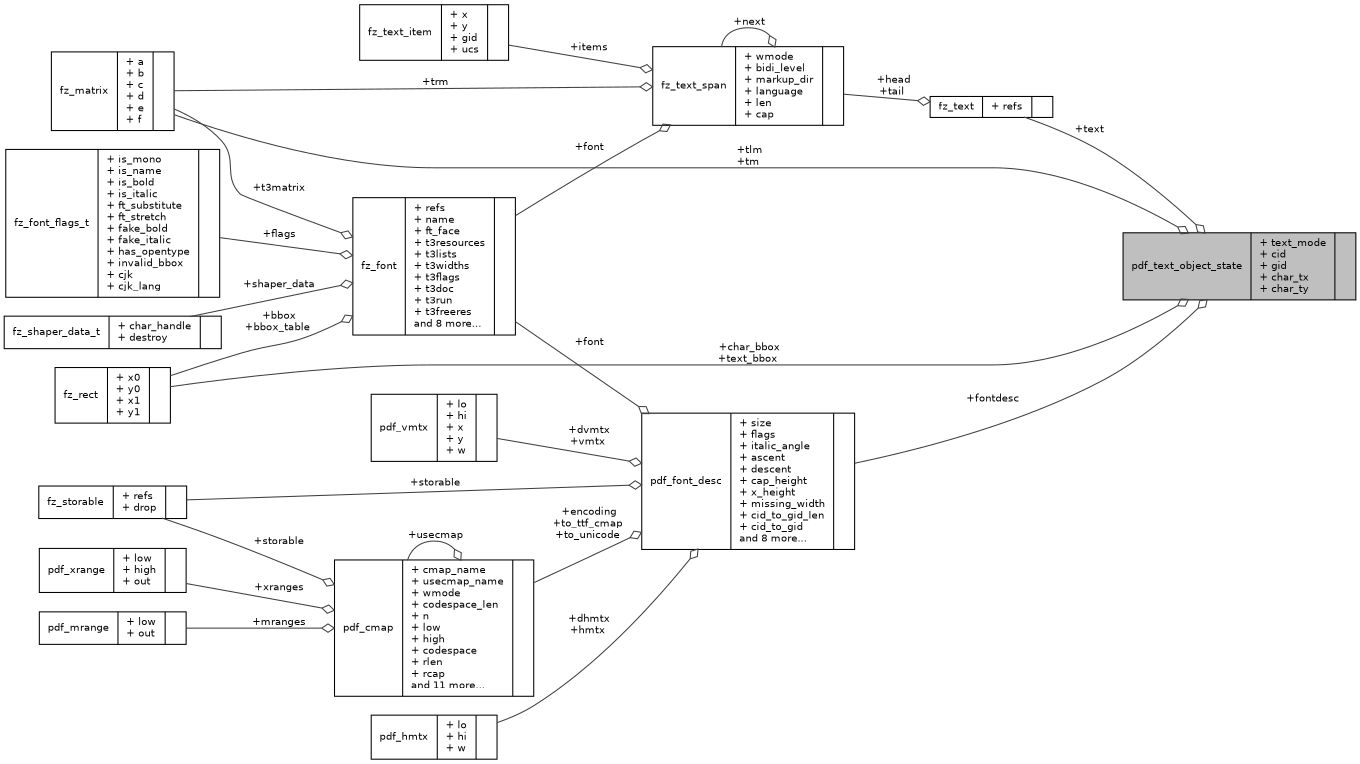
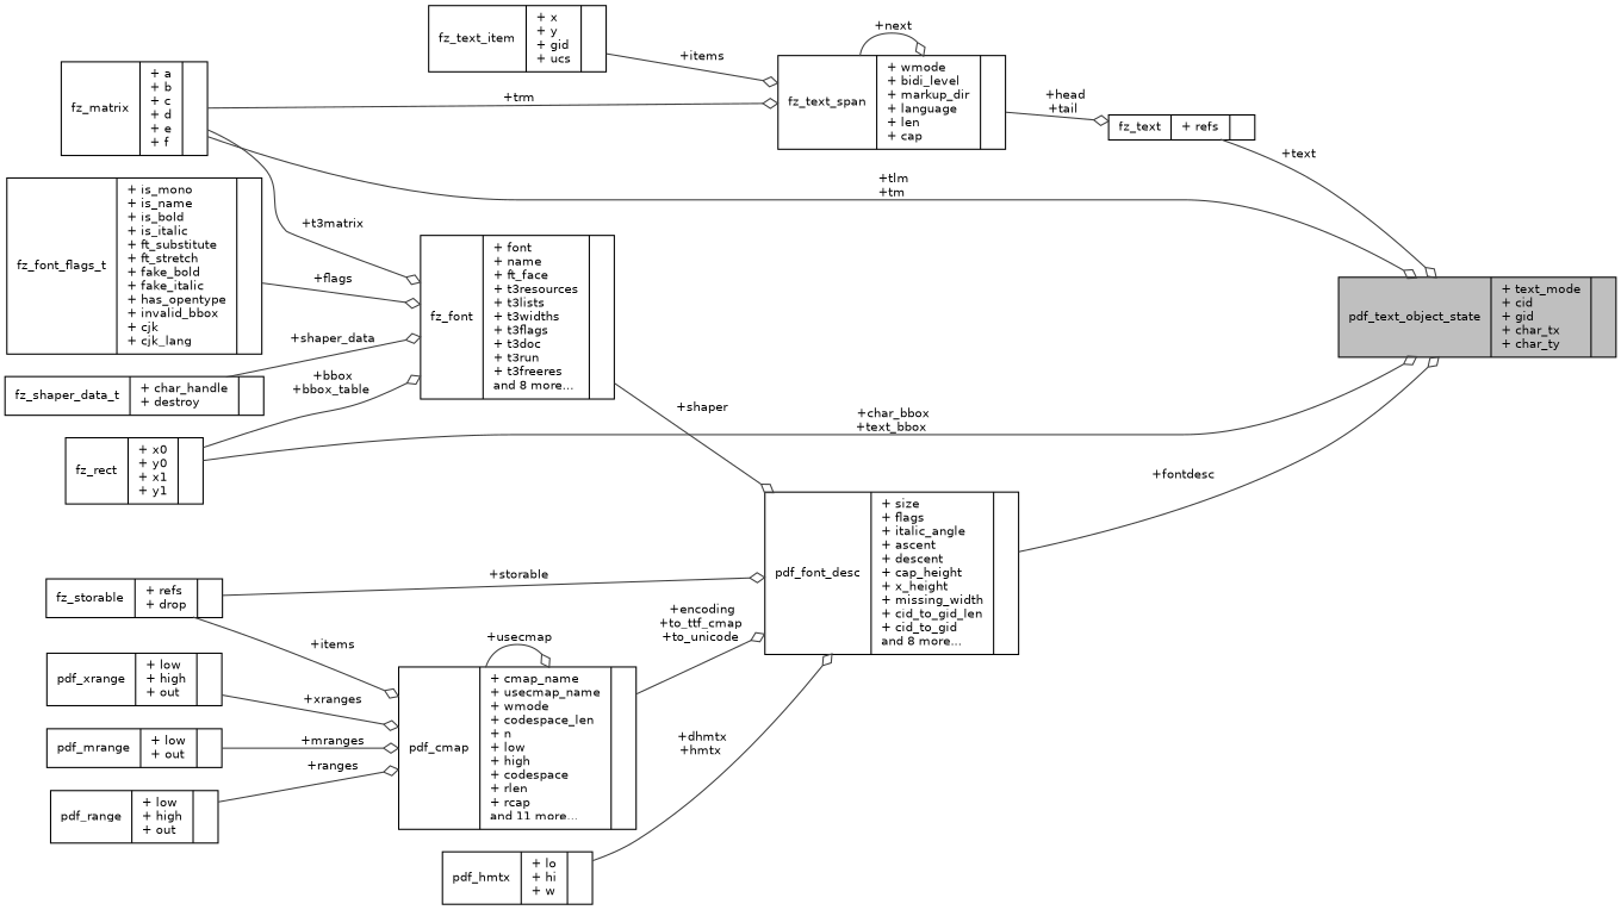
  digraph {
    rankdir=LR
    node [color=black fillcolor=white fontname=Helvetica fontsize=10 shape=record style=filled]
    edge [arrowhead=odiamond color=grey25 fontname=Helvetica fontsize=10 labelfontname=Helvetica labelfontsize=10 style=solid]
    n1 [fillcolor=grey75 fontcolor=black height=0.2 label="{pdf_text_object_state\n|+ text_mode\l+ cid\l+ gid\l+ char_tx\l+ char_ty\l|}" width=0.4]
    n2 [height=0.2 label="{fz_text\n|+ refs\l|}" width=0.4]
    n3 [height=0.2 label="{fz_text_span\n|+ wmode\l+ bidi_level\l+ markup_dir\l+ language\l+ len\l+ cap\l|}" width=0.4]
-   n4 [height=0.2 label="{fz_font\n|+ refs\l+ name\l+ ft_face\l+ t3resources\l+ t3lists\l+ t3widths\l+ t3flags\l+ t3doc\l+ t3run\l+ t3freeres\land 8 more...\l|}" width=0.4]
+   n4 [height=0.2 label="{fz_font\n|+ font\l+ name\l+ ft_face\l+ t3resources\l+ t3lists\l+ t3widths\l+ t3flags\l+ t3doc\l+ t3run\l+ t3freeres\land 8 more...\l|}" width=0.4]
    n5 [height=0.2 label="{pdf_font_desc\n|+ size\l+ flags\l+ italic_angle\l+ ascent\l+ descent\l+ cap_height\l+ x_height\l+ missing_width\l+ cid_to_gid_len\l+ cid_to_gid\land 8 more...\l|}" width=0.4]
    n6 [height=0.2 label="{fz_font_flags_t\n|+ is_mono\l+ is_name\l+ is_bold\l+ is_italic\l+ ft_substitute\l+ ft_stretch\l+ fake_bold\l+ fake_italic\l+ has_opentype\l+ invalid_bbox\l+ cjk\l+ cjk_lang\l|}" width=0.4]
    n7 [height=0.2 label="{fz_shaper_data_t\n|+ char_handle\l+ destroy\l|}" width=0.4]
    n8 [height=0.2 label="{fz_matrix\n|+ a\l+ b\l+ c\l+ d\l+ e\l+ f\l|}" width=0.4]
    n9 [height=0.2 label="{fz_rect\n|+ x0\l+ y0\l+ x1\l+ y1\l|}" width=0.4]
    n10 [height=0.2 label="{fz_text_item\n|+ x\l+ y\l+ gid\l+ ucs\l|}" width=0.4]
    n11 [height=0.2 label="{fz_storable\n|+ refs\l+ drop\l|}" width=0.4]
    n12 [height=0.2 label="{pdf_cmap\n|+ cmap_name\l+ usecmap_name\l+ wmode\l+ codespace_len\l+ n\l+ low\l+ high\l+ codespace\l+ rlen\l+ rcap\land 11 more...\l|}" width=0.4]
+   n13 [height=0.2 label="{pdf_range\n|+ low\l+ high\l+ out\l|}" width=0.4]
    n14 [height=0.2 label="{pdf_xrange\n|+ low\l+ high\l+ out\l|}" width=0.4]
    n15 [height=0.2 label="{pdf_mrange\n|+ low\l+ out\l|}" width=0.4]
    n16 [height=0.2 label="{pdf_hmtx\n|+ lo\l+ hi\l+ w\l|}" width=0.4]
-   n17 [height=0.2 label="{pdf_vmtx\n|+ lo\l+ hi\l+ x\l+ y\l+ w\l|}" width=0.4]
    n2 -> n1 [label=" +text"]
    n3 -> n2 [label=" +head\n+tail"]
    n3 -> n3 [label=" +next"]
-   n4 -> n3 [label=" +font"]
-   n4 -> n5 [label=" +font"]
+   n4 -> n5 [label=" +shaper"]
    n5 -> n1 [label=" +fontdesc"]
    n6 -> n4 [label=" +flags"]
    n7 -> n4 [label=" +shaper_data"]
    n8 -> n1 [label=" +tlm\n+tm"]
    n8 -> n3 [label=" +trm"]
    n8 -> n4 [label=" +t3matrix"]
    n9 -> n1 [label=" +char_bbox\n+text_bbox"]
    n9 -> n4 [label=" +bbox\n+bbox_table"]
    n10 -> n3 [label=" +items"]
    n11 -> n5 [label=" +storable"]
-   n11 -> n12 [label=" +storable"]
+   n11 -> n12 [label=" +items"]
    n12 -> n5 [label=" +encoding\n+to_ttf_cmap\n+to_unicode"]
    n12 -> n12 [label=" +usecmap"]
+   n13 -> n12 [label=" +ranges"]
    n14 -> n12 [label=" +xranges"]
    n15 -> n12 [label=" +mranges"]
    n16 -> n5 [label=" +dhmtx\n+hmtx"]
-   n17 -> n5 [label=" +dvmtx\n+vmtx"]
  }
